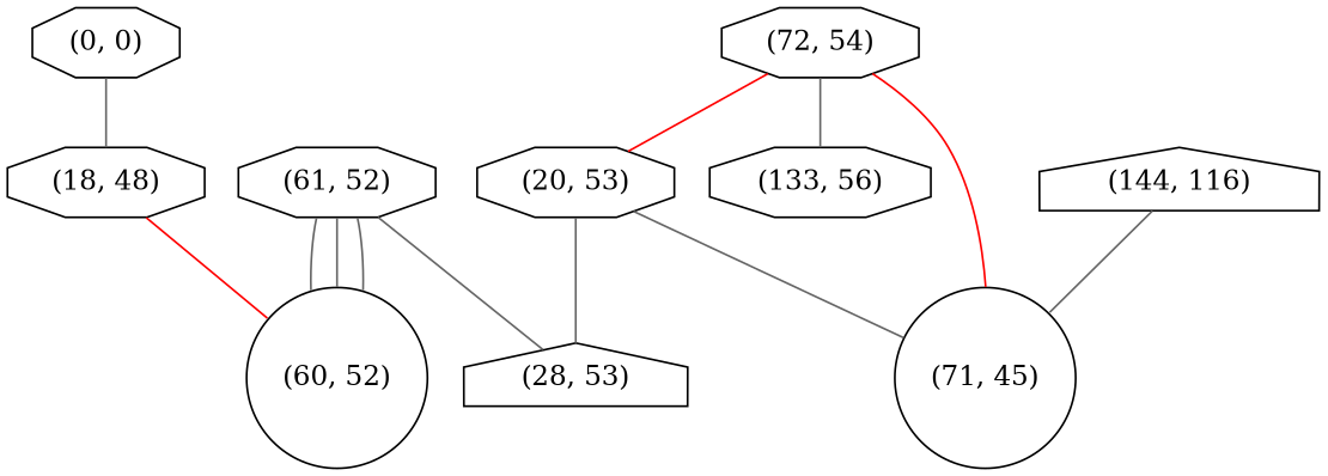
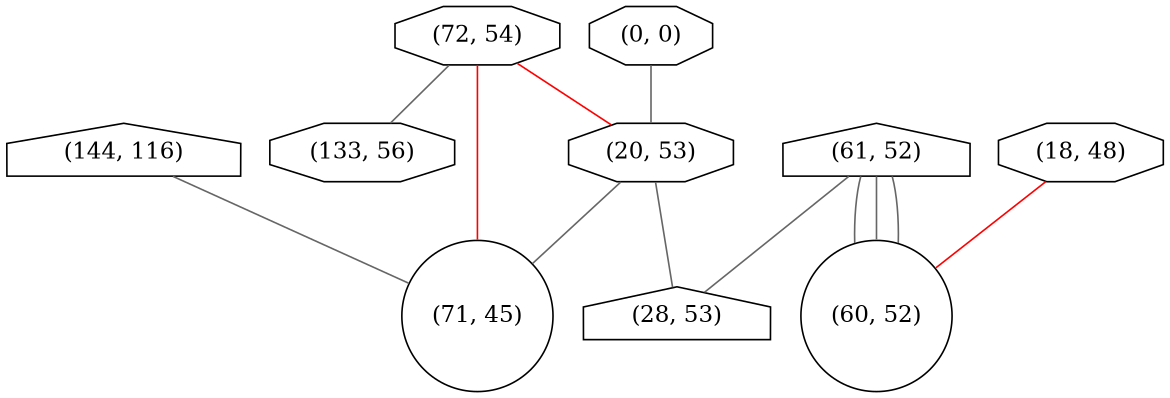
  graph {
    node [shape=octagon]
    edge [color=gray40 weight=1]
    "(0, 0)"
    "(18, 48)"
    "(60, 52)" [shape=circle]
    n4 [label="(20, 53)"]
    "(72, 54)"
    "(133, 56)"
    n7 [label="(71, 45)" shape=circle]
    n8 [label="(28, 53)" shape=house]
-   "(61, 52)"
+   "(61, 52)" [shape=house]
    "(144, 116)" [shape=house]
-   "(0, 0)" -- "(18, 48)" [weight=4]
+   "(0, 0)" -- n4 [weight=4]
    "(18, 48)" -- "(60, 52)" [color=red]
    n4 -- n7
    n4 -- n8
    "(72, 54)" -- n4 [color=red]
    "(72, 54)" -- "(133, 56)"
    "(72, 54)" -- n7 [color=red]
    "(61, 52)" -- "(60, 52)"
    "(61, 52)" -- "(60, 52)"
    "(61, 52)" -- "(60, 52)"
    "(61, 52)" -- n8
    "(144, 116)" -- n7
  }
